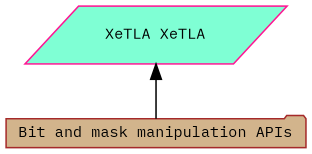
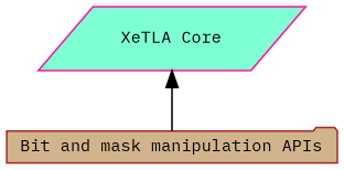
  digraph {
    rankdir=TB
    fontname="IBM Plex Mono"
    node [fontname="IBM Plex Mono" fontsize=10 style=filled]
-   n1 [color=deeppink fillcolor=aquamarine height=0.2 label="XeTLA XeTLA" shape=parallelogram width=0.4]
+   n1 [color=deeppink fillcolor=aquamarine height=0.2 label="XeTLA Core" shape=parallelogram width=0.4]
    n2 [color=brown fillcolor=tan fontcolor=black height=0.2 label="Bit and mask manipulation APIs" shape=folder width=0.4]
    n1 -> n2 [dir=back fontname="IBM Plex Mono" fontsize=10 labelfontname=Helvetica labelfontsize=10 shape=plaintext style=solid]
  }
